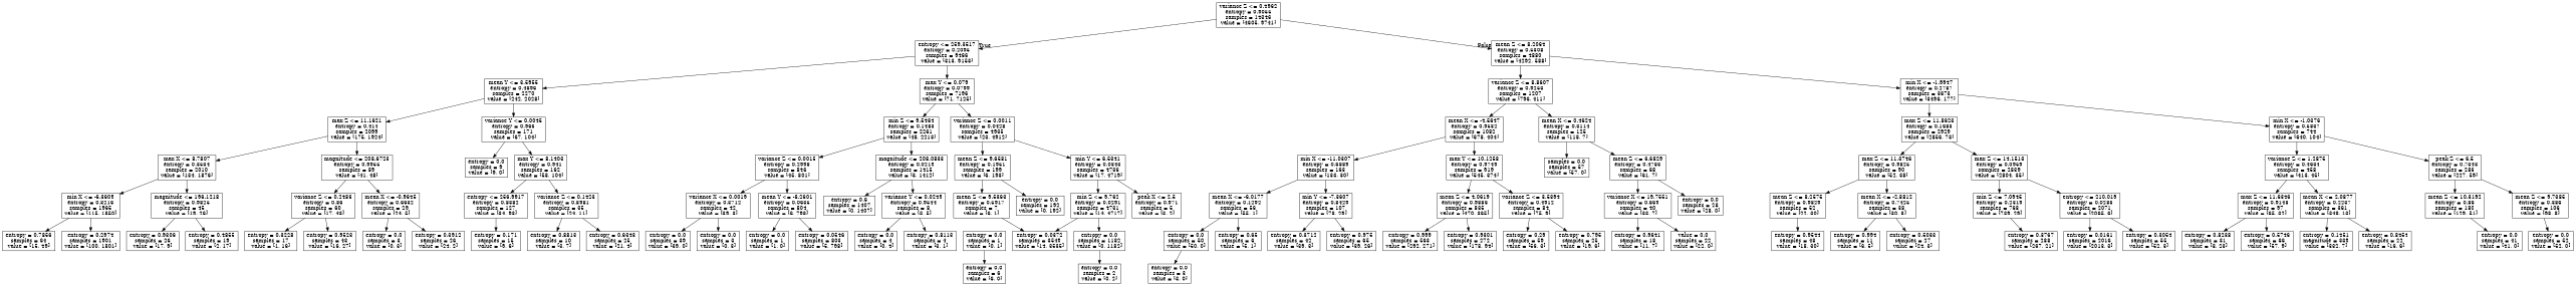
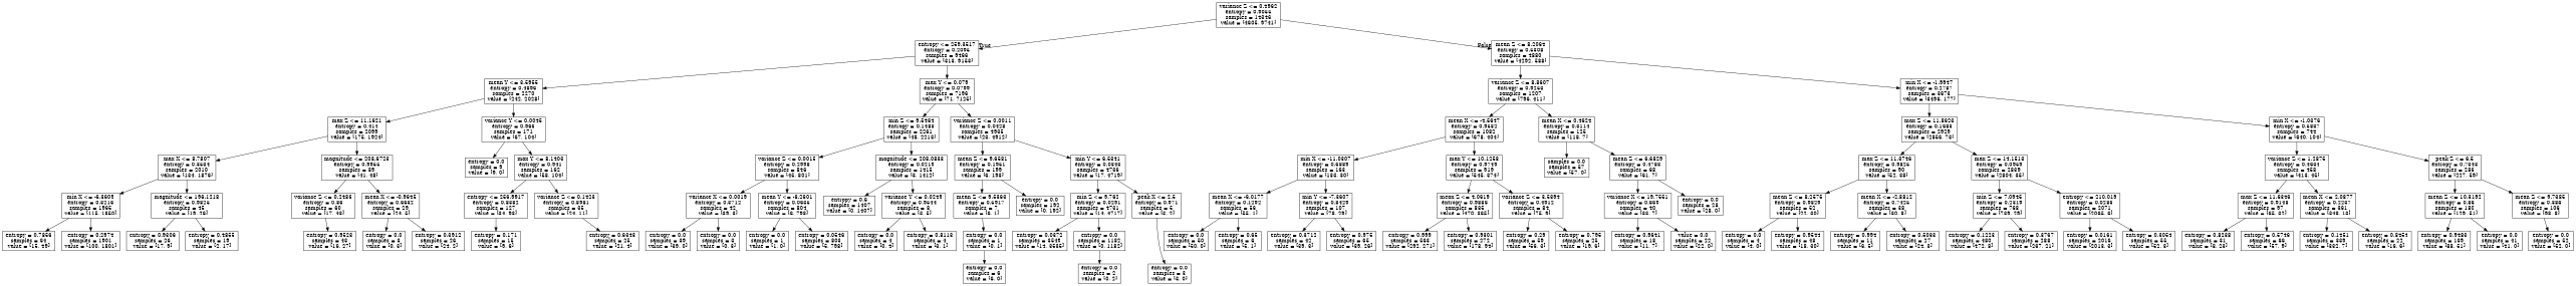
  digraph {
    node [shape=box]
    n1 [label="variance Z <= 0.4962\nentropy = 0.9055\nsamples = 14346\nvalue = [4605, 9741]"]
    n2 [label="entropy <= 259.3517\nentropy = 0.2095\nsamples = 9466\nvalue = [313, 9153]"]
    n3 [label="mean Z <= 8.2064\nentropy = 0.5308\nsamples = 4880\nvalue = [4292, 588]"]
    n4 [label="mean Y <= 3.5955\nentropy = 0.4896\nsamples = 2270\nvalue = [242, 2028]"]
    n5 [label="max Y <= 0.079\nentropy = 0.0799\nsamples = 7196\nvalue = [71, 7125]"]
    n6 [label="variance Z <= 8.8607\nentropy = 0.9253\nsamples = 1207\nvalue = [796, 411]"]
    n7 [label="min X <= -1.9947\nentropy = 0.2787\nsamples = 3673\nvalue = [3496, 177]"]
    n8 [label="max Z <= 11.1621\nentropy = 0.414\nsamples = 2099\nvalue = [175, 1924]"]
    n9 [label="variance Y <= 0.0045\nentropy = 0.966\nsamples = 171\nvalue = [67, 104]"]
    n10 [label="min Z <= 9.5464\nentropy = 0.1483\nsamples = 2261\nvalue = [48, 2213]"]
    n11 [label="variance Z <= 0.0011\nentropy = 0.0428\nsamples = 4935\nvalue = [23, 4912]"]
    n12 [label="max X <= 8.7807\nentropy = 0.3534\nsamples = 2010\nvalue = [134, 1876]"]
    n13 [label="magnitude <= 208.6723\nentropy = 0.9955\nsamples = 89\nvalue = [41, 48]"]
    n14 [label="entropy = 0.0\nsamples = 9\nvalue = [9, 0]"]
    n15 [label="max Y <= 8.1403\nentropy = 0.941\nsamples = 162\nvalue = [58, 104]"]
    n16 [label="min X <= -6.3609\nentropy = 0.3216\nsamples = 1965\nvalue = [115, 1850]"]
    n17 [label="magnitude <= 196.1218\nentropy = 0.9825\nsamples = 45\nvalue = [19, 26]"]
    n18 [label="variance Z <= 0.2486\nentropy = 0.86\nsamples = 60\nvalue = [17, 43]"]
    n19 [label="mean X <= -0.9645\nentropy = 0.6632\nsamples = 29\nvalue = [24, 5]"]
    n20 [label="entropy = 0.7856\nsamples = 64\nvalue = [15, 49]"]
    n21 [label="entropy = 0.2974\nsamples = 1901\nvalue = [100, 1801]"]
    n22 [label="entropy = 0.9306\nsamples = 26\nvalue = [17, 9]"]
    n23 [label="entropy = 0.4855\nsamples = 19\nvalue = [2, 17]"]
-   n24 [label="entropy = 0.3228\nsamples = 17\nvalue = [1, 16]"]
    n25 [label="entropy = 0.9523\nsamples = 43\nvalue = [16, 27]"]
    n26 [label="entropy = 0.0\nsamples = 3\nvalue = [0, 3]"]
    n27 [label="entropy = 0.3912\nsamples = 26\nvalue = [24, 2]"]
    n28 [label="entropy <= 256.9917\nentropy = 0.8382\nsamples = 127\nvalue = [34, 93]"]
    n29 [label="variance Z <= 0.1423\nentropy = 0.8981\nsamples = 35\nvalue = [24, 11]"]
    n30 [label="entropy = 0.171\nsamples = 15\nvalue = [9, 6]"]
-   n31 [label="entropy = 0.8813\nsamples = 10\nvalue = [3, 7]"]
    n32 [label="entropy = 0.6343\nsamples = 25\nvalue = [21, 4]"]
    n33 [label="variance Z <= 0.0015\nentropy = 0.2998\nsamples = 846\nvalue = [45, 801]"]
    n34 [label="magnitude <= 208.0833\nentropy = 0.0219\nsamples = 1415\nvalue = [3, 1412]"]
    n35 [label="mean Z <= 9.6581\nentropy = 0.1951\nsamples = 199\nvalue = [6, 193]"]
    n36 [label="min Y <= 6.5341\nentropy = 0.0343\nsamples = 4736\nvalue = [17, 4719]"]
    n37 [label="variance X <= 0.0019\nentropy = 0.3712\nsamples = 42\nvalue = [39, 3]"]
    n38 [label="mean Y <= -8.2601\nentropy = 0.0635\nsamples = 804\nvalue = [6, 798]"]
    n39 [label="entropy = 0.6\nsamples = 1407\nvalue = [0, 1407]"]
    n40 [label="variance Y <= 0.0249\nentropy = 0.9544\nsamples = 8\nvalue = [3, 5]"]
    n41 [label="entropy = 0.0\nsamples = 39\nvalue = [39, 0]"]
    n42 [label="entropy = 0.0\nsamples = 3\nvalue = [0, 3]"]
    n43 [label="entropy = 0.0\nsamples = 1\nvalue = [1, 0]"]
    n44 [label="entropy = 0.0546\nsamples = 803\nvalue = [5, 798]"]
    n45 [label="entropy = 0.0\nsamples = 4\nvalue = [0, 4]"]
    n46 [label="entropy = 0.8113\nsamples = 4\nvalue = [3, 1]"]
    n47 [label="mean Z <= 9.5363\nentropy = 0.5917\nsamples = 7\nvalue = [6, 1]"]
    n48 [label="entropy = 0.0\nsamples = 192\nvalue = [0, 192]"]
    n49 [label="min Z <= 9.762\nentropy = 0.0291\nsamples = 4731\nvalue = [14, 4717]"]
    n50 [label="peak X <= 2.5\nentropy = 0.971\nsamples = 5\nvalue = [3, 2]"]
    n51 [label="entropy = 0.0\nsamples = 1\nvalue = [0, 1]"]
    n52 [label="entropy = 0.0\nsamples = 6\nvalue = [6, 0]"]
    n53 [label="entropy = 0.0372\nsamples = 3549\nvalue = [14, 3535]"]
    n54 [label="entropy = 0.0\nsamples = 1182\nvalue = [0, 1182]"]
    n55 [label="entropy = 0.0\nsamples = 3\nvalue = [3, 0]"]
    n56 [label="entropy = 0.0\nsamples = 2\nvalue = [0, 2]"]
    n57 [label="mean X <= -4.5647\nentropy = 0.9532\nsamples = 1082\nvalue = [678, 404]"]
    n58 [label="mean X <= 0.4624\nentropy = 0.3114\nsamples = 125\nvalue = [118, 7]"]
    n59 [label="max Z <= 11.8623\nentropy = 0.1683\nsamples = 2929\nvalue = [2856, 73]"]
    n60 [label="min X <= -1.0376\nentropy = 0.5837\nsamples = 744\nvalue = [640, 104]"]
    n61 [label="min X <= -11.0307\nentropy = 0.6889\nsamples = 163\nvalue = [133, 30]"]
    n62 [label="max Y <= 10.1258\nentropy = 0.9749\nsamples = 919\nvalue = [545, 374]"]
    n63 [label="samples = 0.0\nsamples = 57\nvalue = [57, 0]"]
    n64 [label="mean Z <= 6.6829\nentropy = 0.4783\nsamples = 68\nvalue = [61, 7]"]
    n65 [label="mean X <= -6.0177\nentropy = 0.1292\nsamples = 56\nvalue = [55, 1]"]
    n66 [label="min Y <= -7.3607\nentropy = 0.8429\nsamples = 107\nvalue = [78, 29]"]
    n67 [label="mean Z <= 4.0619\nentropy = 0.9886\nsamples = 835\nvalue = [470, 365]"]
    n68 [label="variance Z <= 3.5394\nentropy = 0.4912\nsamples = 84\nvalue = [75, 9]"]
    n69 [label="entropy = 0.0\nsamples = 50\nvalue = [50, 0]"]
    n70 [label="entropy = 0.65\nsamples = 6\nvalue = [5, 1]"]
    n71 [label="entropy = 0.3712\nsamples = 42\nvalue = [39, 3]"]
    n72 [label="entropy = 0.975\nsamples = 65\nvalue = [39, 26]"]
    n73 [label="entropy = 0.999\nsamples = 563\nvalue = [292, 271]"]
    n74 [label="entropy = 0.9301\nsamples = 272\nvalue = [178, 94]"]
    n75 [label="entropy = 0.29\nsamples = 59\nvalue = [56, 3]"]
    n76 [label="entropy = 0.795\nsamples = 25\nvalue = [19, 6]"]
    n77 [label="variance X <= 19.7551\nentropy = 0.669\nsamples = 40\nvalue = [33, 7]"]
    n78 [label="entropy = 0.0\nsamples = 28\nvalue = [28, 0]"]
    n79 [label="entropy = 0.9641\nsamples = 18\nvalue = [11, 7]"]
    n80 [label="value = 0.0\nsamples = 22\nvalue = [22, 0]"]
    n81 [label="max Z <= 11.3746\nentropy = 0.9825\nsamples = 90\nvalue = [52, 38]"]
    n82 [label="max Z <= 14.1513\nentropy = 0.0959\nsamples = 2839\nvalue = [2804, 35]"]
    n83 [label="variance Z <= 1.2875\nentropy = 0.4634\nsamples = 458\nvalue = [413, 45]"]
    n84 [label="peak Z <= 6.5\nentropy = 0.7343\nsamples = 286\nvalue = [227, 59]"]
    n85 [label="mean Z <= 8.2575\nentropy = 0.9829\nsamples = 52\nvalue = [22, 30]"]
    n86 [label="mean X <= -2.8812\nentropy = 0.7425\nsamples = 38\nvalue = [30, 8]"]
    n87 [label="min Z <= 7.0945\nentropy = 0.2319\nsamples = 768\nvalue = [739, 29]"]
    n88 [label="entropy <= 210.019\nentropy = 0.0286\nsamples = 2071\nvalue = [2065, 6]"]
+   n89 [label="entropy = 0.0\nsamples = 4\nvalue = [4, 0]"]
    n90 [label="entropy = 0.9544\nsamples = 48\nvalue = [18, 30]"]
    n91 [label="entropy = 0.994\nsamples = 11\nvalue = [6, 5]"]
    n92 [label="entropy = 0.5033\nsamples = 27\nvalue = [24, 3]"]
+   n93 [label="entropy = 0.1223\nsamples = 480\nvalue = [472, 8]"]
    n94 [label="entropy = 0.3767\nsamples = 288\nvalue = [267, 21]"]
    n95 [label="entropy = 0.0161\nsamples = 2016\nvalue = [2013, 3]"]
    n96 [label="entropy = 0.3054\nsamples = 55\nvalue = [52, 3]"]
    n97 [label="max Z <= 11.6346\nentropy = 0.9148\nsamples = 97\nvalue = [65, 32]"]
    n98 [label="mean X <= 2.0877\nentropy = 0.2237\nsamples = 361\nvalue = [348, 13]"]
    n99 [label="mean Z <= 10.3192\nentropy = 0.86\nsamples = 180\nvalue = [129, 51]"]
    n100 [label="mean Z <= 9.7385\nentropy = 0.386\nsamples = 106\nvalue = [98, 8]"]
    n101 [label="entropy = 0.8238\nsamples = 31\nvalue = [8, 23]"]
    n102 [label="entropy = 0.5746\nsamples = 66\nvalue = [57, 9]"]
-   n103 [label="entropy = 0.1451\nmagnitude = 339\nvalue = [332, 7]"]
+   n103 [label="entropy = 0.1451\nsamples = 339\nvalue = [332, 7]"]
    n104 [label="entropy = 0.8454\nsamples = 22\nvalue = [16, 6]"]
+   n105 [label="entropy = 0.9483\nsamples = 139\nvalue = [88, 51]"]
    n106 [label="entropy = 0.0\nsamples = 41\nvalue = [41, 0]"]
    n107 [label="entropy = 0.0\nsamples = 52\nvalue = [52, 0]"]
    n1 -> n2 [headlabel=True labelangle=45 labeldistance=2.5]
    n1 -> n3 [headlabel=False labelangle=-45 labeldistance=2.5]
    n2 -> n4
    n2 -> n5
    n3 -> n6
    n3 -> n7
    n4 -> n8
    n4 -> n9
    n5 -> n10
    n5 -> n11
    n6 -> n57
    n6 -> n58
    n7 -> n59
    n7 -> n60
    n8 -> n12
    n8 -> n13
    n9 -> n14
    n9 -> n15
    n10 -> n33
    n10 -> n34
    n11 -> n35
    n11 -> n36
    n12 -> n16
    n12 -> n17
    n13 -> n18
    n13 -> n19
    n15 -> n28
    n15 -> n29
    n16 -> n20
    n16 -> n21
    n17 -> n22
    n17 -> n23
-   n18 -> n24
    n18 -> n25
    n19 -> n26
    n19 -> n27
    n28 -> n30
-   n29 -> n31
    n29 -> n32
    n33 -> n37
    n33 -> n38
    n34 -> n39
    n34 -> n40
    n35 -> n47
    n35 -> n48
    n36 -> n49
    n36 -> n50
    n37 -> n41
    n37 -> n42
    n38 -> n43
    n38 -> n44
    n40 -> n45
    n40 -> n46
-   n47 -> n53
+   n47 -> n51
    n49 -> n53
    n49 -> n54
-   n69 -> n55
+   n50 -> n55
    n51 -> n52
    n54 -> n56
    n57 -> n61
    n57 -> n62
    n58 -> n63
    n58 -> n64
    n59 -> n81
    n59 -> n82
    n60 -> n83
    n60 -> n84
    n61 -> n65
    n61 -> n66
    n62 -> n67
    n62 -> n68
    n64 -> n77
    n64 -> n78
    n65 -> n69
    n65 -> n70
    n66 -> n71
    n66 -> n72
    n67 -> n73
    n67 -> n74
    n68 -> n75
    n68 -> n76
    n77 -> n79
    n77 -> n80
    n81 -> n85
    n81 -> n86
    n82 -> n87
    n82 -> n88
    n83 -> n97
    n83 -> n98
    n84 -> n99
    n84 -> n100
+   n85 -> n89
    n85 -> n90
    n86 -> n91
    n86 -> n92
+   n87 -> n93
    n87 -> n94
    n88 -> n95
    n88 -> n96
    n97 -> n101
    n97 -> n102
    n98 -> n103
    n98 -> n104
+   n99 -> n105
    n99 -> n106
    n100 -> n107
  }
